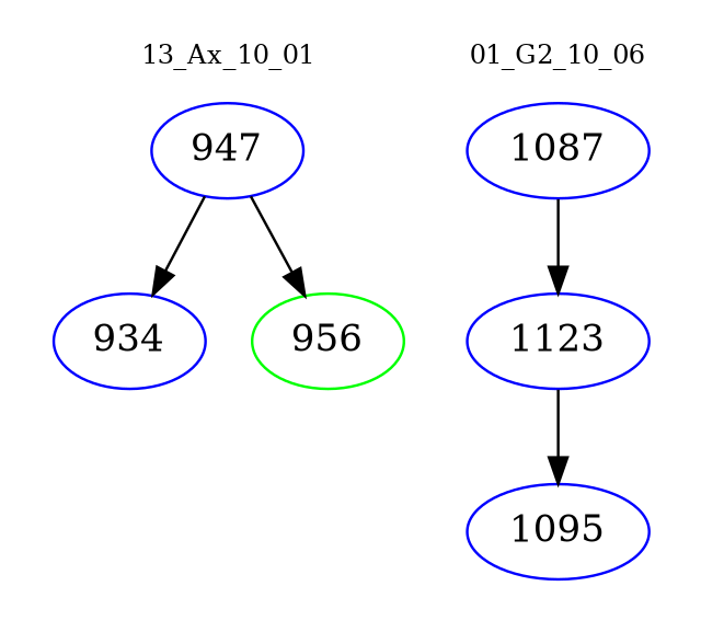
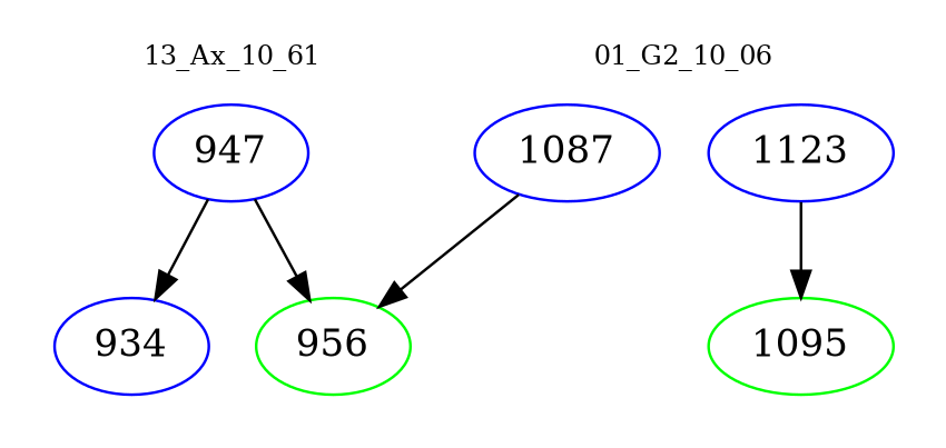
  digraph {
    node [color=blue]
    edge [color=black]
    n1 [label=947]
    n2 [label=934]
    n3 [color=green label=956]
    n4 [label=1087]
-   n5 [label=1095]
+   n5 [color=green label=1095]
    n6 [label=1123]
    subgraph cluster_1 {
      color=white
      fontsize=10
-     label="13_Ax_10_01"
+     label="13_Ax_10_61"
      n1
      n2
      n3
    }
    subgraph cluster_2 {
      color=white
      fontsize=10
      label="01_G2_10_06"
      n4
      n5
      n6
    }
    n1 -> n2
    n1 -> n3
-   n4 -> n6
+   n4 -> n3
    n6 -> n5
  }
